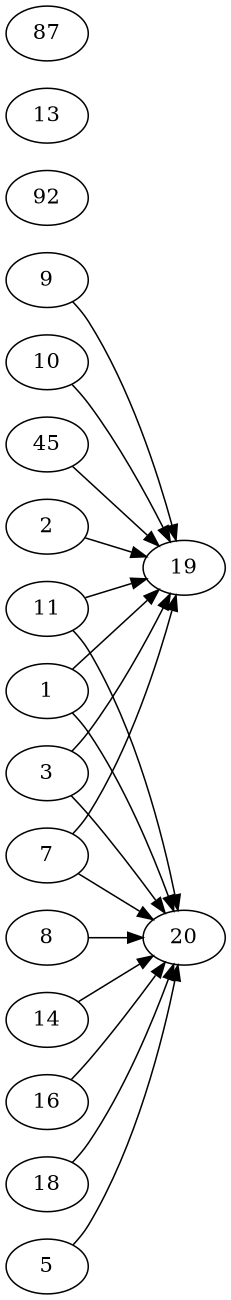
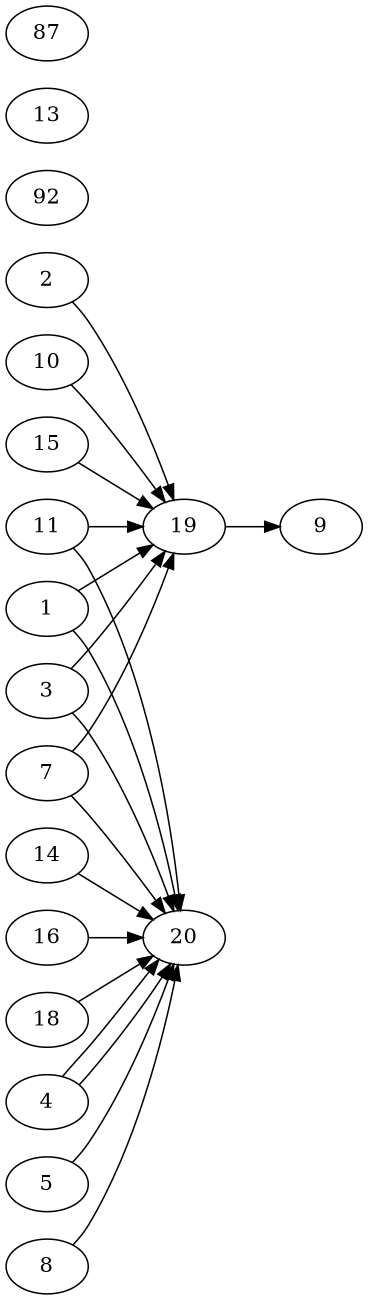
  digraph {
    fontname="DejaVu Serif"
    rankdir=LR
    node [alpha=0.01 fontname="DejaVu Serif"]
    edge [fontname="DejaVu Serif"]
    1 [expect_size=23504896]
    19 [alpha=0.00 expect_size=44577792]
    20 [alpha=0.15 expect_size=11032576]
    2 [alpha=0.10 expect_size=6584320]
    3 [alpha=0.11 expect_size=14022656]
+   4 [alpha=0.05 expect_size=33918976]
    5 [alpha=0.08 expect_size=16225280]
    7 [alpha=0.04 expect_size=21459968]
    8 [alpha=0.03 expect_size=9931776]
    9 [alpha=0.06 expect_size=35564544]
    10 [alpha=0.02 expect_size=20879360]
    11 [alpha=0.11 expect_size=11027456]
    n13 [alpha=0.00 expect_size=12910592 label=92]
    13 [alpha=0.06 expect_size=36826112]
    14 [alpha=0.08 expect_size=16500736]
-   15 [expect_size=27258880 label=45]
+   15 [expect_size=27258880]
    16 [alpha=0.13 expect_size=46185472]
    n18 [alpha=0.09 expect_size=29377536 label=87]
    18 [alpha=0.09 expect_size=38654976]
    1 -> 19
    1 -> 20
    2 -> 19
    3 -> 19
    3 -> 20
+   4 -> 20
+   4 -> 20
    5 -> 20
    7 -> 19
    7 -> 20
    8 -> 20
-   9 -> 19
+   19 -> 9
    10 -> 19
    11 -> 19
    11 -> 20
    14 -> 20
    15 -> 19
    16 -> 20
    18 -> 20
  }
